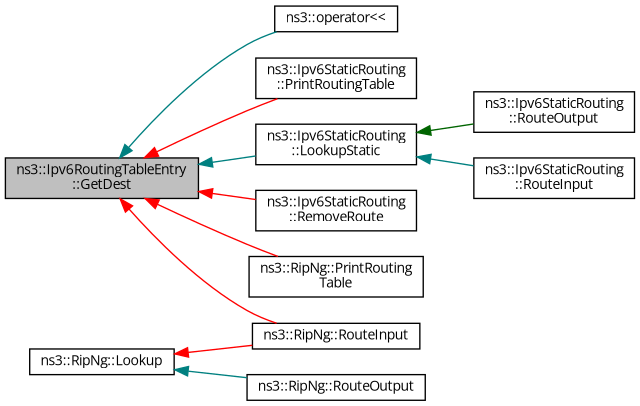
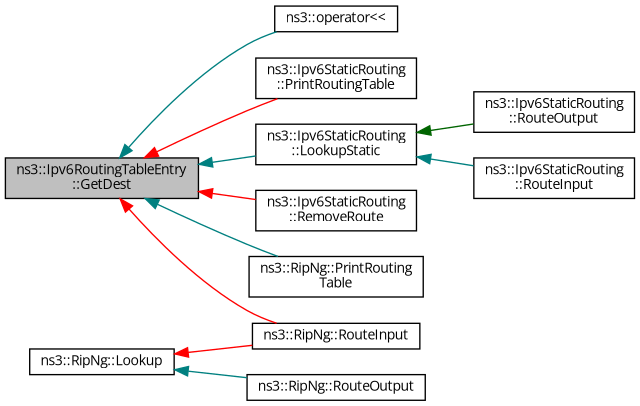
  digraph {
    fontname="Open Sans"
    rankdir=LR
    node [color=black fillcolor=white fontname="Open Sans" fontsize=10 shape=record style=filled]
    edge [color=red dir=back fontname="Open Sans" fontsize=10 labelfontname=Helvetica labelfontsize=10 style=solid]
    n1 [fillcolor=grey75 fontcolor=black height=0.2 label="ns3::Ipv6RoutingTableEntry\l::GetDest" width=0.4]
    n2 [height=0.2 label="ns3::operator\<\<" width=0.4]
    n3 [height=0.2 label="ns3::Ipv6StaticRouting\l::PrintRoutingTable" width=0.4]
    n4 [height=0.2 label="ns3::Ipv6StaticRouting\l::LookupStatic" width=0.4]
    n5 [height=0.2 label="ns3::Ipv6StaticRouting\l::RemoveRoute" width=0.4]
    n6 [height=0.2 label="ns3::RipNg::PrintRouting\lTable" width=0.4]
    n7 [height=0.2 label="ns3::RipNg::RouteInput" width=0.4]
    n8 [height=0.2 label="ns3::Ipv6StaticRouting\l::RouteOutput" width=0.4]
    n9 [height=0.2 label="ns3::Ipv6StaticRouting\l::RouteInput" width=0.4]
    n10 [height=0.2 label="ns3::RipNg::Lookup" width=0.4]
    n11 [height=0.2 label="ns3::RipNg::RouteOutput" width=0.4]
    n1 -> n2 [color=teal]
    n1 -> n3
    n1 -> n4 [color=teal]
    n1 -> n5
-   n1 -> n6
+   n1 -> n6 [color=teal]
    n1 -> n7
    n4 -> n8 [color=darkgreen]
    n4 -> n9 [color=teal]
    n10 -> n7
    n10 -> n11 [color=teal]
  }
